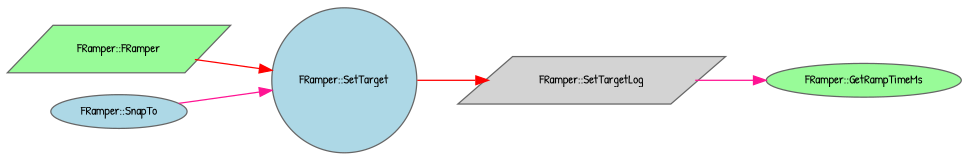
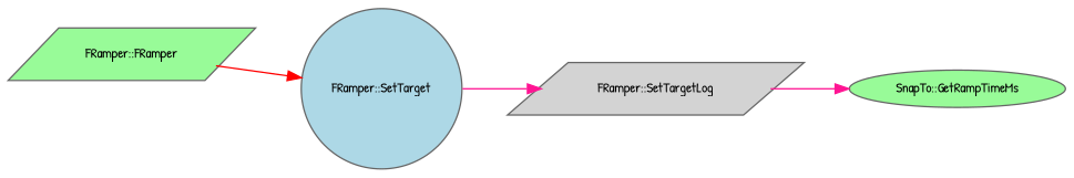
  digraph {
    fontname="Patrick Hand"
    rankdir=RL
    node [color=grey40 fillcolor=palegreen fontname="Patrick Hand" fontsize=10 shape=ellipse style=filled]
    edge [color=deeppink dir=back fontname="Patrick Hand" fontsize=10 labelfontname=Helvetica labelfontsize=10 style=solid]
-   n1 [color=gray40 fontcolor=black height=0.2 label="FRamper::GetRampTimeMs" width=0.4]
+   n1 [color=gray40 fontcolor=black height=0.2 label="SnapTo::GetRampTimeMs" width=0.4]
    n2 [fillcolor=lightgrey height=0.2 label="FRamper::SetTargetLog" shape=parallelogram width=0.4]
    n3 [fillcolor=lightblue height=0.2 label="FRamper::SetTarget" shape=circle width=0.4]
    n4 [height=0.2 label="FRamper::FRamper" shape=parallelogram width=0.4]
-   n5 [fillcolor=lightblue height=0.2 label="FRamper::SnapTo" width=0.4]
    n1 -> n2
-   n2 -> n3 [color=red]
+   n2 -> n3
    n3 -> n4 [color=red]
-   n3 -> n5
  }
